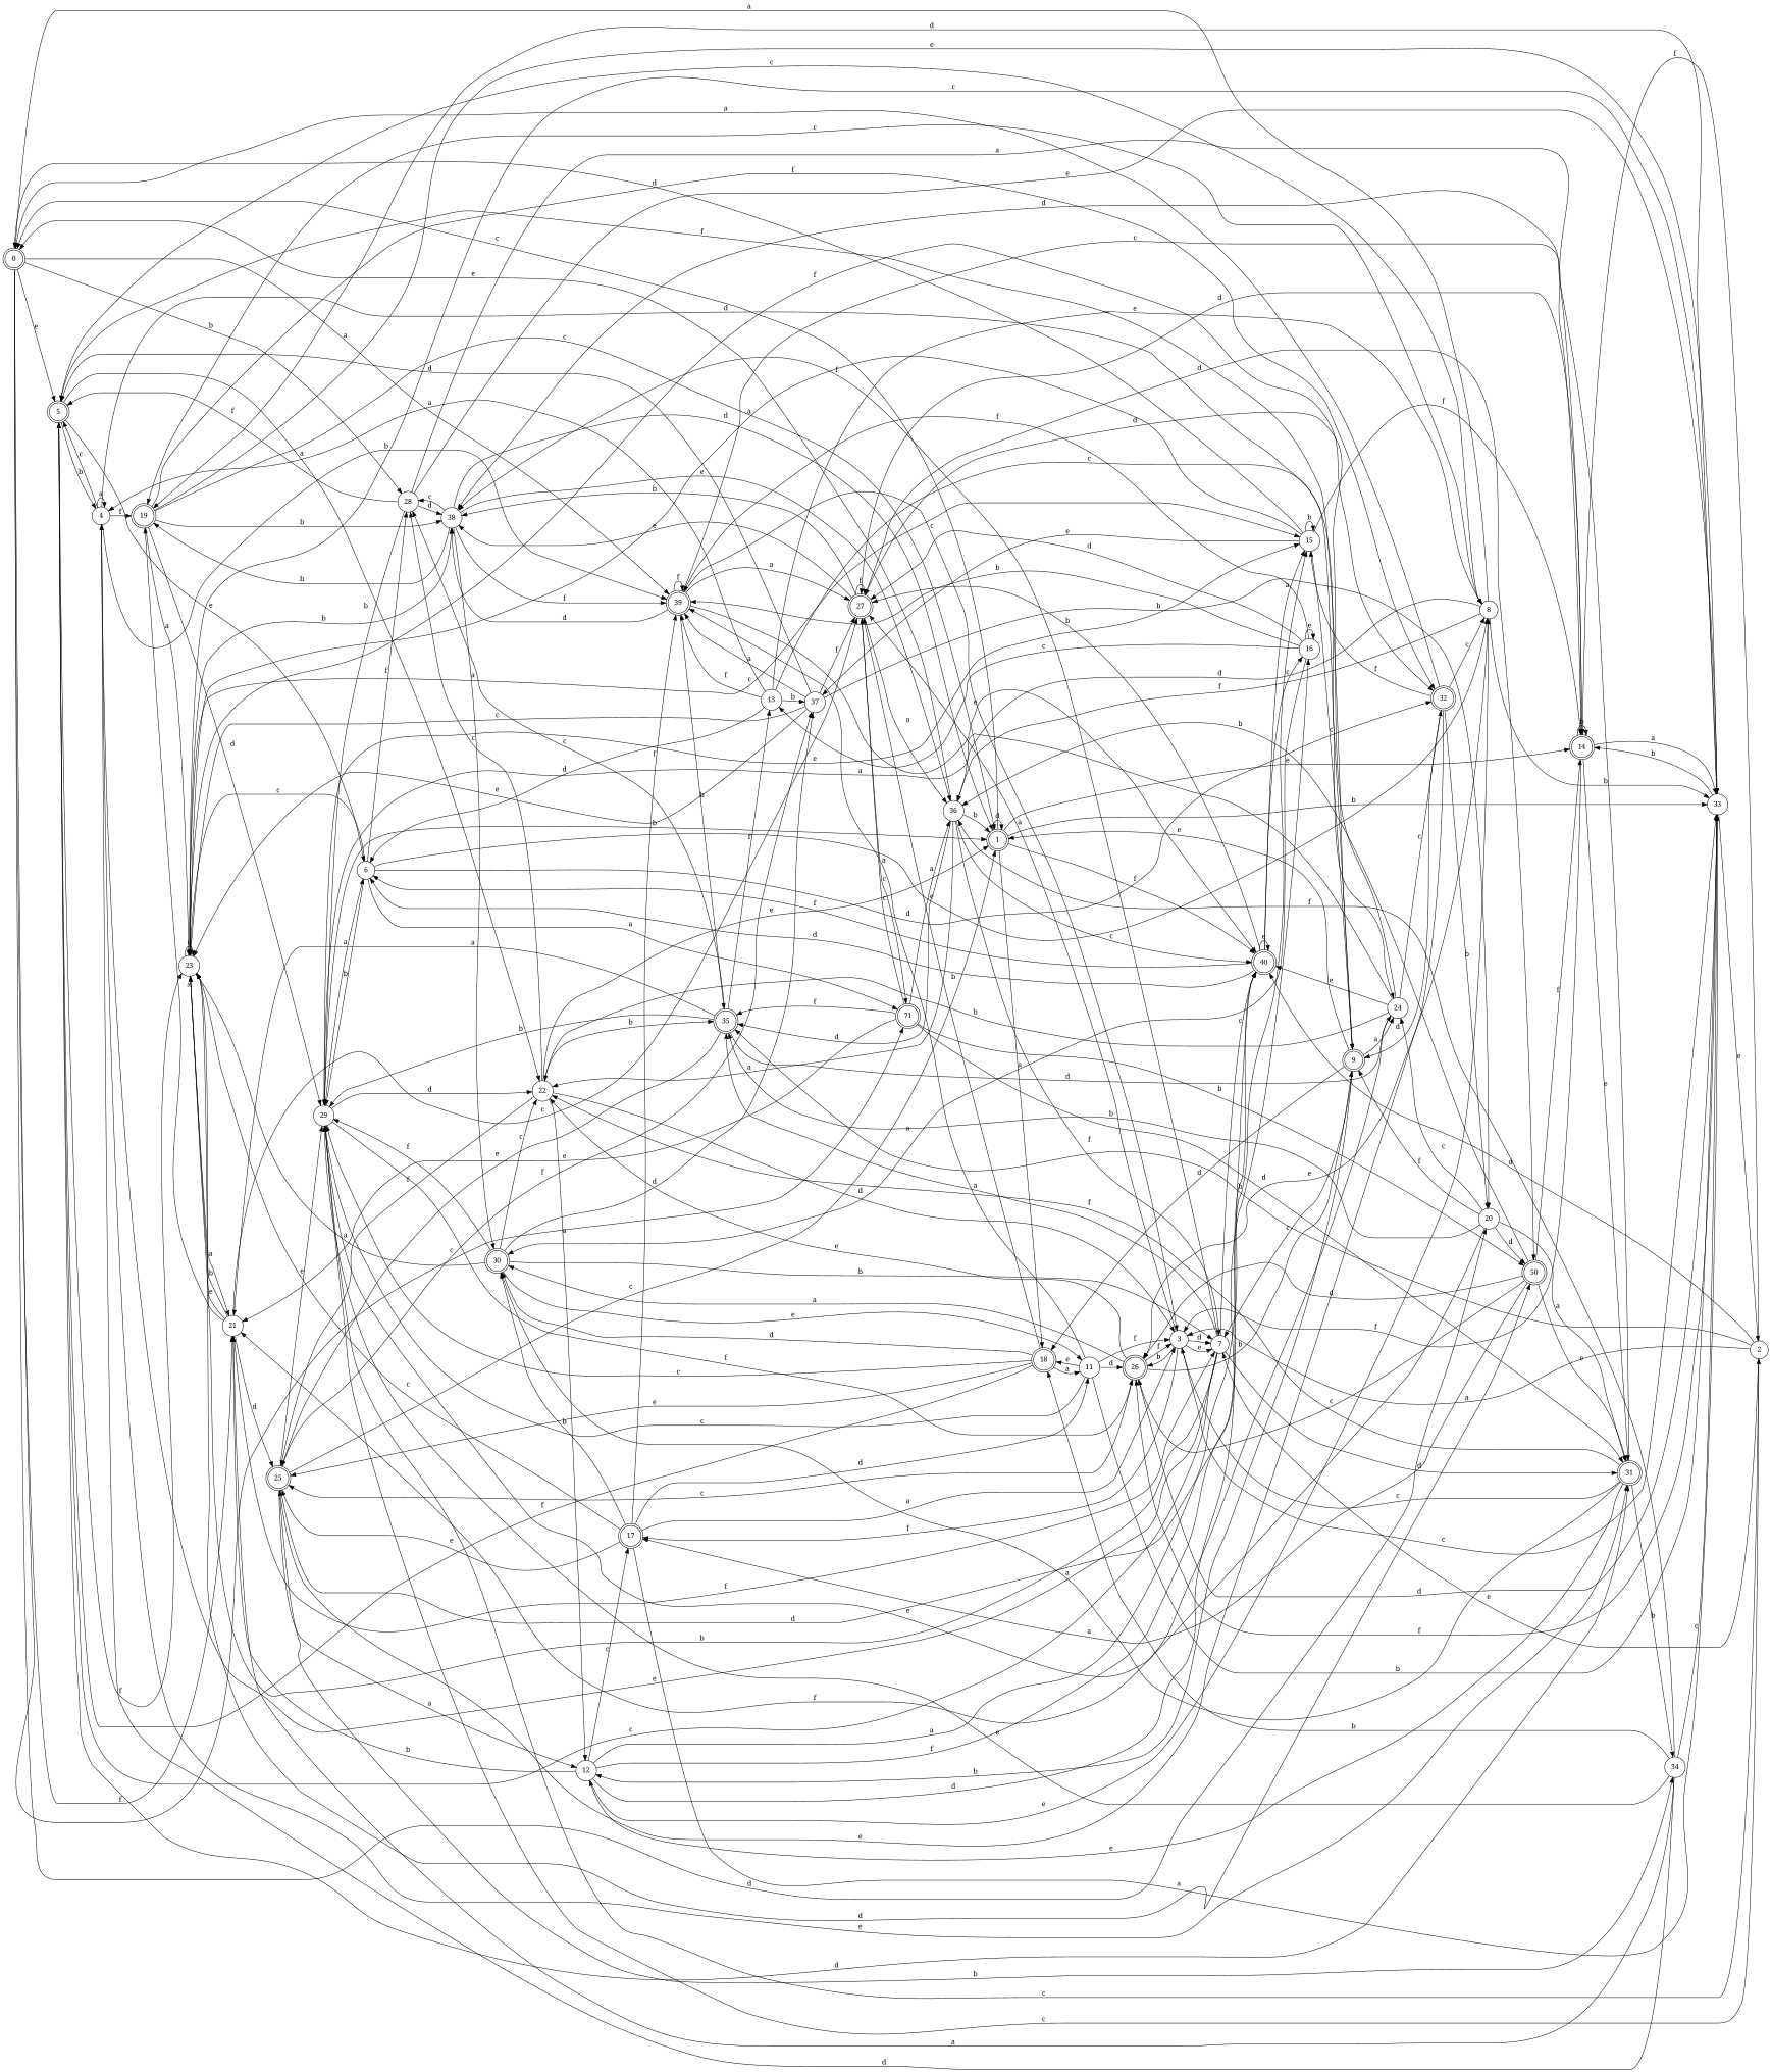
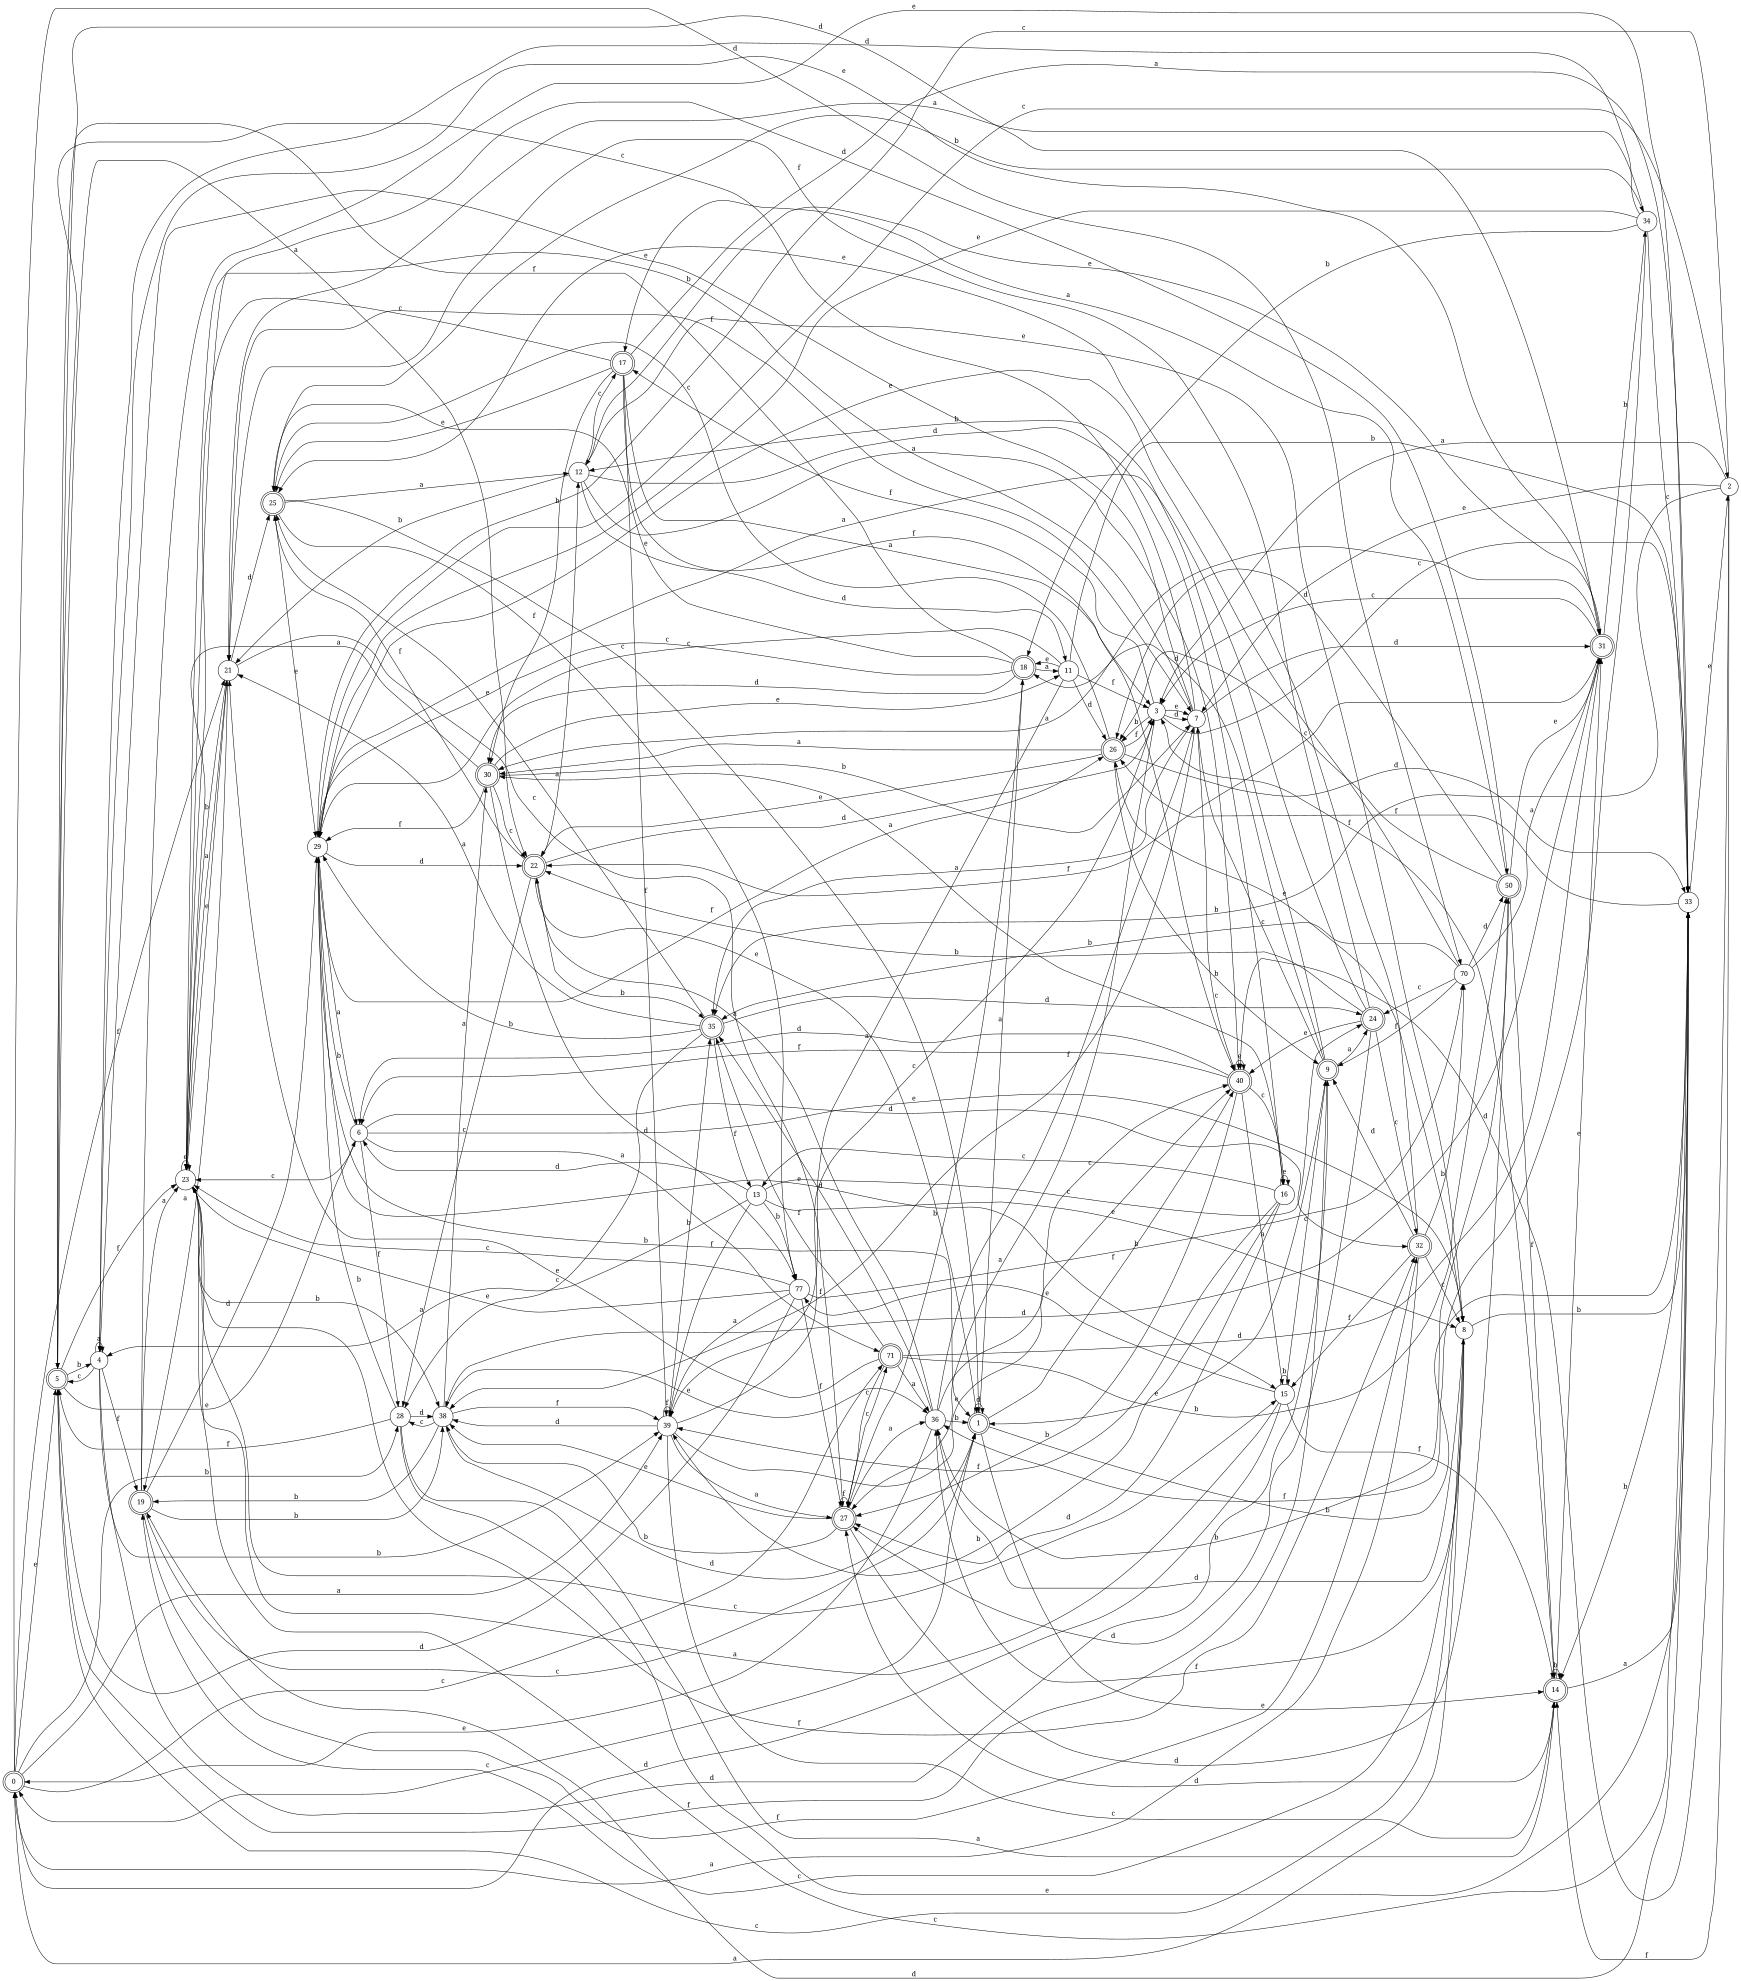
  digraph {
    fontname="Noto Serif"
    rankdir=LR
    node [color=black fillcolor=white fontname="Noto Serif" shape=circle style=filled]
    edge [fontname="Noto Serif"]
    n1 [label=0 shape=doublecircle style="rounded,filled"]
    n2 [label=5 shape=doublecircle style="rounded,filled"]
-   n3 [label=20]
+   n3 [label=70]
    n4 [label=21]
    n5 [label=28]
-   n6 [label=39 shape=doublecircle]
+   n6 [label=39]
    n7 [label=71 shape=doublecircle style="rounded,filled"]
    n8 [label=4]
    n9 [label=31 shape=doublecircle style="rounded,filled"]
    n10 [label=6]
    n11 [label=8 style="rounded,filled"]
-   n12 [label=22 style="rounded,filled"]
+   n12 [label=22 shape=doublecircle style="rounded,filled"]
    n13 [label=23]
    n14 [label=29]
    n15 [label=35 shape=doublecircle style="rounded,filled"]
    n16 [label=9 shape=doublecircle style="rounded,filled"]
-   n17 [label=24 style="rounded,filled"]
+   n17 [label=24 shape=doublecircle style="rounded,filled"]
    n18 [label=50 shape=doublecircle style="rounded,filled"]
    n19 [label=7]
    n20 [label=27 shape=doublecircle style="rounded,filled"]
    n21 [label=19 shape=doublecircle style="rounded,filled"]
    n22 [label=25 shape=doublecircle style="rounded,filled"]
    n23 [label=14 shape=doublecircle style="rounded,filled"]
    n24 [label=33]
    n25 [label=38]
    n26 [label=40 shape=doublecircle style="rounded,filled"]
    n27 [label=3]
    n28 [label=36]
    n29 [label=1 shape=doublecircle style="rounded,filled"]
    n30 [label=18 shape=doublecircle style="rounded,filled"]
    n31 [label=11]
    n32 [label=30 shape=doublecircle]
    n33 [label=2]
    n34 [label=26 shape=doublecircle]
    n35 [label=16]
    n36 [label=15]
    n37 [label=17 shape=doublecircle style="rounded,filled"]
    n38 [label=13]
    n39 [label=12]
    n40 [label=32 shape=doublecircle style="rounded,filled"]
    n41 [label=34]
-   n42 [label=37]
+   n42 [label=77]
    n1 -> n2 [label=e]
    n1 -> n3 [label=d]
    n1 -> n4 [label=f]
    n1 -> n5 [label=b]
    n1 -> n6 [label=a]
    n1 -> n7 [label=c]
    n2 -> n8 [label=b]
    n2 -> n9 [label=d]
    n2 -> n10 [label=e]
    n2 -> n11 [label=c]
    n2 -> n12 [label=a]
    n2 -> n13 [label=f]
    n3 -> n9 [label=a]
    n3 -> n14 [label=e]
    n3 -> n15 [label=b]
    n3 -> n16 [label=f]
    n3 -> n17 [label=c]
    n3 -> n18 [label=d]
    n4 -> n13 [label=b]
    n4 -> n13 [label=e]
    n4 -> n19 [label=f]
    n4 -> n20 [label=c]
    n4 -> n21 [label=a]
    n4 -> n22 [label=d]
    n5 -> n2 [label=f]
    n5 -> n14 [label=b]
    n5 -> n23 [label=a]
    n5 -> n24 [label=e]
    n5 -> n25 [label=d]
    n6 -> n6 [label=f]
    n6 -> n15 [label=b]
    n6 -> n20 [label=a]
    n6 -> n23 [label=c]
    n6 -> n25 [label=d]
    n6 -> n26 [label=e]
    n6 -> n27 [label=c]
    n7 -> n4 [label=e]
    n7 -> n9 [label=d]
    n7 -> n15 [label=f]
    n7 -> n18 [label=b]
    n7 -> n20 [label=c]
    n7 -> n28 [label=a]
    n8 -> n2 [label=c]
    n8 -> n6 [label=b]
    n8 -> n8 [label=a]
    n8 -> n9 [label=e]
    n8 -> n16 [label=d]
    n8 -> n21 [label=f]
    n9 -> n12 [label=f]
    n9 -> n25 [label=d]
    n9 -> n27 [label=c]
    n9 -> n32 [label=a]
    n9 -> n39 [label=e]
    n9 -> n41 [label=b]
    n10 -> n5 [label=f]
    n10 -> n7 [label=a]
    n10 -> n11 [label=e]
    n10 -> n13 [label=c]
    n10 -> n14 [label=b]
    n10 -> n40 [label=d]
    n11 -> n1 [label=a]
    n11 -> n21 [label=c]
    n11 -> n24 [label=b]
    n11 -> n28 [label=d]
    n11 -> n28 [label=f]
    n11 -> n34 [label=e]
    n12 -> n5 [label=c]
    n12 -> n15 [label=b]
    n12 -> n22 [label=f]
    n12 -> n27 [label=d]
    n12 -> n29 [label=e]
    n12 -> n39 [label=a]
    n13 -> n4 [label=a]
    n13 -> n13 [label=e]
    n13 -> n18 [label=d]
    n13 -> n25 [label=b]
    n13 -> n36 [label=c]
    n13 -> n40 [label=f]
    n14 -> n10 [label=a]
    n14 -> n12 [label=d]
    n14 -> n29 [label=b]
    n14 -> n33 [label=c]
    n14 -> n34 [label=f]
    n14 -> n36 [label=e]
    n15 -> n4 [label=a]
    n15 -> n5 [label=c]
    n15 -> n14 [label=b]
    n15 -> n17 [label=d]
    n15 -> n22 [label=e]
    n15 -> n38 [label=f]
    n16 -> n2 [label=f]
    n16 -> n17 [label=a]
    n16 -> n19 [label=c]
    n16 -> n29 [label=e]
    n16 -> n30 [label=d]
    n16 -> n39 [label=b]
    n17 -> n4 [label=f]
    n17 -> n12 [label=b]
    n17 -> n14 [label=a]
    n17 -> n20 [label=d]
    n17 -> n26 [label=e]
    n17 -> n40 [label=c]
    n18 -> n9 [label=e]
    n18 -> n23 [label=f]
    n18 -> n28 [label=b]
    n18 -> n34 [label=c]
    n18 -> n34 [label=d]
    n18 -> n37 [label=a]
    n19 -> n2 [label=c]
    n19 -> n8 [label=e]
    n19 -> n9 [label=d]
    n19 -> n13 [label=b]
    n19 -> n15 [label=a]
    n19 -> n25 [label=f]
    n19 -> n26 [label=c]
    n20 -> n7 [label=c]
    n20 -> n18 [label=d]
    n20 -> n20 [label=f]
    n20 -> n25 [label=b]
    n20 -> n25 [label=e]
    n20 -> n28 [label=a]
    n21 -> n13 [label=a]
    n21 -> n14 [label=d]
    n21 -> n24 [label=e]
    n21 -> n25 [label=b]
    n21 -> n29 [label=c]
    n21 -> n40 [label=f]
    n22 -> n14 [label=e]
    n22 -> n29 [label=c]
-   n22 -> n36 [label=d]
    n22 -> n39 [label=a]
    n22 -> n41 [label=b]
    n22 -> n42 [label=f]
    n23 -> n9 [label=e]
    n23 -> n20 [label=d]
    n23 -> n23 [label=b]
    n23 -> n24 [label=a]
    n23 -> n27 [label=f]
    n24 -> n13 [label=c]
    n24 -> n21 [label=d]
    n24 -> n23 [label=b]
    n24 -> n33 [label=e]
    n24 -> n34 [label=f]
    n25 -> n5 [label=c]
    n25 -> n6 [label=f]
    n25 -> n21 [label=b]
    n25 -> n28 [label=e]
    n25 -> n29 [label=d]
    n25 -> n32 [label=a]
    n26 -> n10 [label=d]
    n26 -> n10 [label=f]
    n26 -> n20 [label=b]
    n26 -> n26 [label=e]
    n26 -> n35 [label=c]
    n26 -> n36 [label=a]
    n27 -> n19 [label=d]
    n27 -> n19 [label=e]
    n27 -> n20 [label=a]
    n27 -> n24 [label=c]
    n27 -> n34 [label=b]
    n27 -> n37 [label=f]
    n28 -> n1 [label=e]
    n28 -> n12 [label=a]
    n28 -> n15 [label=d]
    n28 -> n19 [label=f]
    n28 -> n26 [label=c]
    n28 -> n29 [label=b]
    n29 -> n1 [label=c]
    n29 -> n23 [label=e]
    n29 -> n24 [label=b]
    n29 -> n26 [label=f]
    n29 -> n29 [label=d]
    n29 -> n30 [label=a]
    n30 -> n2 [label=f]
    n30 -> n14 [label=c]
    n30 -> n20 [label=b]
    n30 -> n22 [label=e]
    n30 -> n31 [label=a]
    n30 -> n32 [label=d]
    n31 -> n6 [label=a]
    n31 -> n14 [label=c]
    n31 -> n24 [label=b]
    n31 -> n27 [label=f]
    n31 -> n30 [label=e]
    n31 -> n34 [label=d]
    n32 -> n12 [label=c]
    n32 -> n13 [label=a]
    n32 -> n14 [label=f]
    n32 -> n19 [label=b]
    n32 -> n31 [label=e]
    n32 -> n42 [label=d]
    n33 -> n14 [label=c]
    n33 -> n15 [label=b]
    n33 -> n19 [label=e]
    n33 -> n23 [label=f]
    n33 -> n26 [label=d]
    n33 -> n27 [label=a]
    n34 -> n12 [label=e]
    n34 -> n16 [label=b]
    n34 -> n22 [label=c]
    n34 -> n24 [label=d]
    n34 -> n27 [label=f]
    n34 -> n32 [label=a]
    n35 -> n6 [label=b]
    n35 -> n6 [label=f]
    n35 -> n20 [label=d]
    n35 -> n32 [label=a]
    n35 -> n35 [label=e]
    n35 -> n38 [label=c]
    n36 -> n1 [label=d]
    n36 -> n13 [label=a]
    n36 -> n16 [label=c]
    n36 -> n23 [label=f]
    n36 -> n36 [label=b]
    n36 -> n42 [label=e]
    n37 -> n6 [label=f]
    n37 -> n13 [label=c]
    n37 -> n22 [label=e]
    n37 -> n24 [label=a]
    n37 -> n27 [label=a]
    n37 -> n31 [label=d]
    n37 -> n32 [label=b]
    n38 -> n6 [label=f]
    n38 -> n8 [label=a]
    n38 -> n10 [label=d]
    n38 -> n11 [label=e]
    n38 -> n17 [label=c]
    n38 -> n42 [label=b]
    n39 -> n4 [label=b]
    n39 -> n11 [label=e]
    n39 -> n26 [label=a]
    n39 -> n26 [label=f]
    n39 -> n35 [label=d]
    n39 -> n37 [label=c]
    n40 -> n1 [label=a]
    n40 -> n3 [label=b]
    n40 -> n11 [label=c]
    n40 -> n16 [label=d]
    n40 -> n22 [label=e]
    n40 -> n36 [label=f]
    n41 -> n4 [label=a]
    n41 -> n8 [label=d]
    n41 -> n14 [label=e]
    n41 -> n24 [label=c]
    n41 -> n28 [label=f]
    n41 -> n30 [label=b]
    n42 -> n2 [label=d]
    n42 -> n3 [label=b]
    n42 -> n6 [label=a]
    n42 -> n13 [label=c]
    n42 -> n13 [label=e]
    n42 -> n20 [label=f]
  }
